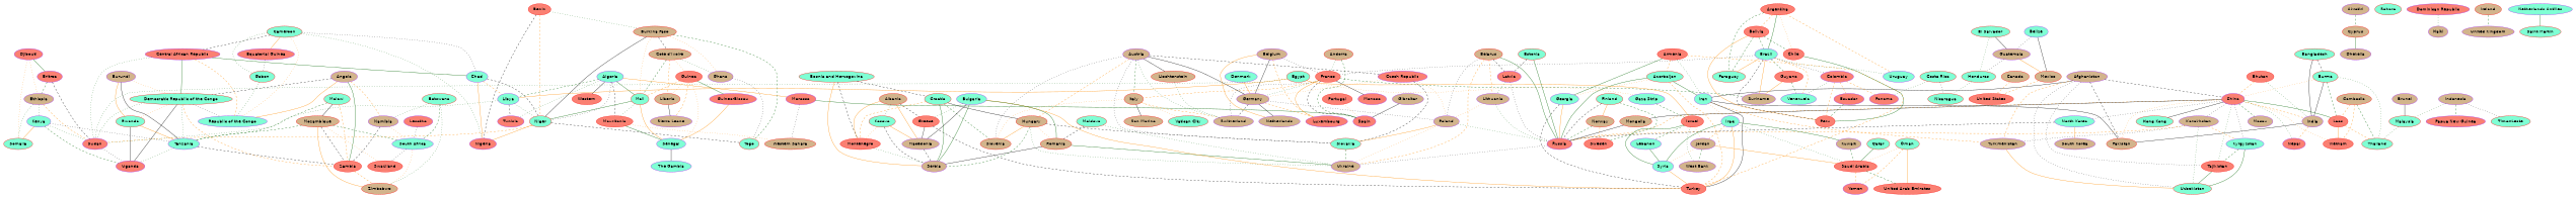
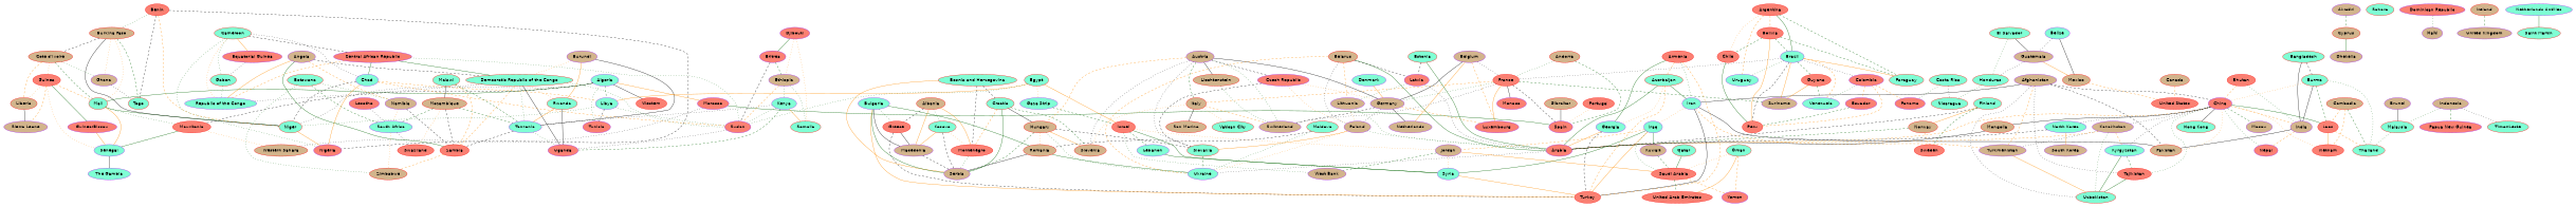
  strict graph {
    fontname="DejaVu Sans"
    node [color=red fillcolor=aquamarine fontname="DejaVu Sans" style=filled]
    edge [color=darkorange fontname="DejaVu Sans" style=dashed]
    Afghanistan [color=purple fillcolor=tan]
    China [color=purple fillcolor=salmon]
    Iran [color=purple]
    Pakistan [fillcolor=tan]
    Tajikistan [fillcolor=salmon]
    Turkmenistan [color=purple fillcolor=tan]
    Uzbekistan
-   Russia [color=purple fillcolor=salmon]
+   Russia [color=purple fillcolor=salmon label=Arabia]
    India [color=purple fillcolor=tan]
    Laos [fillcolor=salmon]
    Vietnam [fillcolor=salmon]
    "Hong Kong"
    Kazakhstan [color=purple fillcolor=tan]
    Kyrgyzstan [color=purple]
    Macau [color=purple fillcolor=tan]
    Mongolia [fillcolor=tan]
    Nepal [color=purple fillcolor=salmon]
    "North Korea" [color=purple]
    Turkey [fillcolor=salmon]
    Iraq [color=purple]
-   Ukraine [color=purple fillcolor=tan]
+   Ukraine [color=purple]
    Thailand
    "South Korea" [color=purple fillcolor=tan]
    Jordan [color=purple fillcolor=tan]
    Syria [color=purple]
    Kuwait [color=purple fillcolor=tan]
    "Saudi Arabia" [fillcolor=salmon]
    Akrotiri [color=purple fillcolor=tan]
    Cyprus [fillcolor=tan]
    Dhekelia [color=purple fillcolor=tan]
    Albania [fillcolor=tan]
    Greece [fillcolor=salmon]
    Kosovo
    Macedonia [color=purple fillcolor=tan]
    Montenegro [fillcolor=salmon]
    Serbia [color=purple fillcolor=tan]
    Algeria [color=purple]
    Libya [color=purple]
    Mali
    Mauritania [fillcolor=salmon]
    Morocco [color=purple fillcolor=salmon]
    Niger
    Tunisia [color=purple fillcolor=salmon]
    Western [fillcolor=salmon]
    Sudan [color=purple fillcolor=salmon]
    Senegal [color=purple]
    "Western Sahara" [fillcolor=tan]
    Spain [color=purple fillcolor=salmon]
    Nigeria [color=purple fillcolor=salmon]
    Uganda [color=purple fillcolor=salmon]
    "The Gambia" [color=purple]
    Sahara
    Andorra [fillcolor=tan]
    France [fillcolor=salmon]
    Germany [color=purple fillcolor=tan]
    Italy [fillcolor=tan]
    Switzerland [color=purple fillcolor=tan]
    Luxembourg [color=purple fillcolor=salmon]
    Suriname [color=purple fillcolor=tan]
    Monaco [color=purple fillcolor=salmon]
    Poland [color=purple fillcolor=tan]
    Netherlands [color=purple fillcolor=tan]
    Slovenia [fillcolor=tan]
    "San Marino" [fillcolor=tan]
    "Vatican City"
    Angola [color=purple fillcolor=tan]
    "Democratic Republic of the Congo"
    Namibia [color=purple fillcolor=tan]
    "Republic of the Congo" [color=purple]
    Zambia [fillcolor=salmon]
    Rwanda
    Tanzania [color=purple]
    "South Africa" [color=purple]
    Zimbabwe [fillcolor=tan]
    Swaziland [fillcolor=salmon]
    Argentina [fillcolor=salmon]
    Bolivia [fillcolor=salmon]
    Brazil [color=purple]
    Chile [fillcolor=salmon]
    Paraguay
    Uruguay [color=purple]
    Peru [fillcolor=salmon]
    Colombia [color=purple fillcolor=salmon]
    Guyana [fillcolor=salmon]
    Venezuela [color=purple]
    Ecuador [color=purple fillcolor=salmon]
    Panama [color=purple fillcolor=salmon]
    Armenia [fillcolor=salmon]
    Azerbaijan
    Georgia [color=purple]
    Austria [color=purple fillcolor=tan]
    "Czech Republic" [color=purple fillcolor=salmon]
    Hungary [fillcolor=tan]
    Liechtenstein [fillcolor=tan]
    Slovakia
    Romania [fillcolor=tan]
    Bangladesh
    Burma
    Belarus [fillcolor=tan]
    Latvia [color=purple fillcolor=salmon]
    Lithuania [color=purple fillcolor=tan]
    Belgium [color=purple fillcolor=tan]
    Belize [color=purple]
    Guatemala [color=purple fillcolor=tan]
    Mexico [fillcolor=tan]
    Honduras
    "United States" [fillcolor=salmon]
    Nicaragua
    Benin [fillcolor=salmon]
    "Burkina Faso" [fillcolor=tan]
    Togo
    "Cote d'Ivoire" [fillcolor=tan]
    Ghana [color=purple fillcolor=tan]
    Guinea [fillcolor=salmon]
    Liberia [fillcolor=tan]
    Bhutan [fillcolor=salmon]
    "Bosnia and Herzegovina"
    Croatia
    Botswana
    Brunei [color=purple fillcolor=tan]
    Malaysia
    Bulgaria [color=purple]
    "Guinea-Bissau" [color=purple fillcolor=salmon]
    "Sierra Leone" [color=purple fillcolor=tan]
    Burundi [color=purple fillcolor=tan]
    Cambodia [fillcolor=tan]
    Cameroon
    "Central African Republic" [color=purple fillcolor=salmon]
    Chad [color=purple]
    "Equatorial Guinea" [color=purple fillcolor=salmon]
    Gabon
    Canada [fillcolor=tan]
    "Costa Rica"
    Denmark [color=purple]
    Djibouti [color=purple fillcolor=salmon]
    Eritrea [color=purple fillcolor=salmon]
    Ethiopia [color=purple fillcolor=tan]
    Somalia
    Kenya [color=purple]
    "Dominican Republic" [color=purple fillcolor=salmon]
    Haiti [color=purple fillcolor=tan]
    Egypt
    "Gaza Strip" [color=purple]
    Israel [fillcolor=salmon]
    Lebanon [color=purple]
    "West Bank" [color=purple fillcolor=tan]
    "El Salvador"
    Estonia
    Finland
    Norway [fillcolor=tan]
    Sweden [fillcolor=salmon]
-   Gibraltar [color=purple fillcolor=tan]
+   Gibraltar [fillcolor=tan]
    Indonesia [color=purple fillcolor=tan]
    "Papua New Guinea" [color=purple fillcolor=salmon]
    "Timor-Leste"
    "United Arab Emirates" [fillcolor=salmon]
    Yemen [color=purple fillcolor=salmon]
    Ireland [fillcolor=tan]
    "United Kingdom" [color=purple fillcolor=tan]
    Lesotho [color=purple fillcolor=salmon]
    Malawi
    Mozambique [fillcolor=tan]
    Moldova
    "Netherlands Antilles" [color=purple]
    "Saint Martin"
    Oman
    Portugal [fillcolor=salmon]
    Qatar
    Afghanistan -- China [color=black]
    Afghanistan -- Iran [color=black style=solid]
    Afghanistan -- Pakistan [color=black]
    Afghanistan -- Tajikistan [color=black style=dotted]
    Afghanistan -- Turkmenistan
    Afghanistan -- Uzbekistan [color=black style=dotted]
    China -- Pakistan [style=dotted]
    China -- Tajikistan [color=darkgreen style=dotted]
    China -- Russia
    China -- India
    China -- Laos [color=darkgreen style=solid]
    China -- Vietnam [style=dotted]
    China -- "Hong Kong" [color=black style=solid]
    China -- Kazakhstan [color=black style=dotted]
    China -- Kyrgyzstan [color=black style=dotted]
    China -- Macau [color=darkgreen]
    China -- Mongolia [color=black style=solid]
    China -- Nepal [color=darkgreen style=dotted]
    China -- "North Korea" [color=black style=dotted]
    Iran -- Pakistan [color=black style=solid]
    Iran -- Turkmenistan
    Iran -- Turkey [color=black style=solid]
    Iran -- Iraq [style=dotted]
    Tajikistan -- Uzbekistan [color=darkgreen style=solid]
    Turkmenistan -- Uzbekistan [style=solid]
    Russia -- Ukraine [color=black style=dotted]
    India -- Pakistan [color=black style=solid]
    India -- Nepal
    Laos -- Vietnam [style=solid]
    Laos -- Thailand
    Kazakhstan -- Turkmenistan [color=black style=dotted]
    Kazakhstan -- Uzbekistan [color=darkgreen style=dotted]
    Kazakhstan -- Russia
    Kazakhstan -- Kyrgyzstan
    Kyrgyzstan -- Tajikistan [color=darkgreen]
    Kyrgyzstan -- Uzbekistan [color=darkgreen style=solid]
    Mongolia -- Russia [color=black style=solid]
    "North Korea" -- Russia [color=black]
    "North Korea" -- "South Korea" [style=solid]
    Iraq -- Turkey [style=solid]
    Iraq -- Jordan
    Iraq -- Syria [color=darkgreen style=solid]
    Iraq -- Kuwait [color=darkgreen style=solid]
    Iraq -- "Saudi Arabia" [color=darkgreen style=dotted]
    Jordan -- Syria [style=dotted]
    Jordan -- "Saudi Arabia" [style=solid]
    Jordan -- "West Bank" [color=darkgreen]
    Syria -- Turkey [style=solid]
    Kuwait -- "Saudi Arabia" [color=darkgreen]
    "Saudi Arabia" -- "United Arab Emirates" [color=darkgreen]
    "Saudi Arabia" -- Yemen
    Akrotiri -- Cyprus [color=darkgreen]
    Cyprus -- Dhekelia [color=darkgreen style=solid]
    Albania -- Greece [color=black]
    Albania -- Kosovo [color=darkgreen style=dotted]
    Albania -- Macedonia [style=solid]
    Albania -- Montenegro [style=solid]
    Greece -- Turkey [color=black]
    Greece -- Macedonia [color=black style=solid]
    Kosovo -- Macedonia [style=solid]
    Kosovo -- Montenegro [style=dotted]
    Kosovo -- Serbia [color=black]
    Macedonia -- Serbia [color=black]
    Montenegro -- Serbia [color=darkgreen style=dotted]
    Algeria -- Libya [color=darkgreen]
    Algeria -- Mali [color=darkgreen style=solid]
    Algeria -- Mauritania [color=black]
    Algeria -- Morocco [style=solid]
    Algeria -- Niger [color=black style=dotted]
    Algeria -- Tunisia [color=darkgreen style=dotted]
    Algeria -- Western [color=black style=solid]
    Libya -- Niger [color=darkgreen style=dotted]
    Libya -- Tunisia [color=black]
    Libya -- Sudan [color=darkgreen style=dotted]
    Mali -- Mauritania [color=darkgreen style=dotted]
    Mali -- Niger [color=darkgreen style=solid]
    Mali -- Senegal [style=solid]
    Mauritania -- Senegal [color=darkgreen style=solid]
    Mauritania -- "Western Sahara" [style=dotted]
    Morocco -- "Western Sahara" [color=black style=dotted]
    Morocco -- Spain [color=darkgreen style=solid]
    Niger -- Nigeria [style=solid]
    Sudan -- Uganda [color=black style=dotted]
    Senegal -- "The Gambia" [color=black style=solid]
    Andorra -- Spain [color=darkgreen]
    Andorra -- France [color=darkgreen style=dotted]
    France -- Spain [color=black]
    France -- Germany [color=darkgreen style=dotted]
    France -- Italy
    France -- Switzerland [color=black style=dotted]
    France -- Luxembourg [style=solid]
    France -- Suriname [color=darkgreen]
    France -- Monaco [color=black style=solid]
    Germany -- Switzerland [color=black]
    Germany -- Luxembourg
    Germany -- Poland [color=black style=dotted]
    Germany -- Netherlands [color=black style=solid]
    Italy -- Switzerland
    Italy -- Slovenia [style=dotted]
    Italy -- "San Marino" [color=black style=solid]
    Italy -- "Vatican City" [style=dotted]
    Poland -- Russia [color=darkgreen style=dotted]
    Poland -- Ukraine [style=dotted]
    Poland -- Slovakia [style=solid]
    Angola -- "Democratic Republic of the Congo" [color=black]
    Angola -- Namibia
    Angola -- "Republic of the Congo" [style=solid]
    Angola -- Zambia [color=darkgreen style=solid]
    "Democratic Republic of the Congo" -- Sudan [color=darkgreen style=dotted]
    "Democratic Republic of the Congo" -- Uganda [color=black style=solid]
    "Democratic Republic of the Congo" -- "Republic of the Congo" [color=black style=dotted]
    "Democratic Republic of the Congo" -- Zambia
    "Democratic Republic of the Congo" -- Rwanda [style=dotted]
    "Democratic Republic of the Congo" -- Tanzania [color=darkgreen style=dotted]
    Namibia -- Zambia [color=black]
    Namibia -- "South Africa" [style=dotted]
    Zambia -- Zimbabwe
    Rwanda -- Uganda [color=black style=solid]
    Rwanda -- Tanzania [style=solid]
    Tanzania -- Uganda [color=darkgreen style=dotted]
    Tanzania -- Zambia [color=black]
    "South Africa" -- Zimbabwe [style=dotted]
    "South Africa" -- Swaziland [color=black style=dotted]
    Argentina -- Bolivia
    Argentina -- Brazil [color=darkgreen style=solid]
    Argentina -- Chile [style=dotted]
    Argentina -- Paraguay [color=darkgreen]
    Argentina -- Uruguay
    Bolivia -- Brazil [color=darkgreen]
    Bolivia -- Chile [color=darkgreen]
    Bolivia -- Paraguay [color=darkgreen]
    Bolivia -- Peru [style=solid]
    Brazil -- France [color=black style=dotted]
    Brazil -- Suriname [style=solid]
    Brazil -- Paraguay [style=solid]
    Brazil -- Uruguay [color=darkgreen style=dotted]
    Brazil -- Peru [color=black]
    Brazil -- Colombia [color=black style=dotted]
    Brazil -- Guyana [color=darkgreen]
    Brazil -- Venezuela
    Chile -- Peru [color=darkgreen style=solid]
    Colombia -- Peru
    Colombia -- Venezuela [color=darkgreen style=dotted]
    Colombia -- Ecuador
    Colombia -- Panama
    Guyana -- Suriname [style=solid]
    Guyana -- Venezuela [color=darkgreen]
    Ecuador -- Peru [color=darkgreen]
    Armenia -- Iran [color=darkgreen style=dotted]
    Armenia -- Turkey
    Armenia -- Azerbaijan
    Armenia -- Georgia [color=darkgreen style=solid]
    Azerbaijan -- Iran [color=darkgreen style=solid]
    Azerbaijan -- Russia [color=darkgreen style=solid]
    Azerbaijan -- Turkey
    Azerbaijan -- Georgia [style=dotted]
    Georgia -- Russia [style=solid]
    Georgia -- Turkey [color=black]
    Austria -- Germany [color=black style=solid]
    Austria -- Italy [color=darkgreen]
    Austria -- Switzerland [color=darkgreen style=dotted]
    Austria -- Slovenia [color=black style=dotted]
    Austria -- "Czech Republic" [color=black]
    Austria -- Hungary
    Austria -- Liechtenstein [color=black style=solid]
    Austria -- Slovakia [color=black style=dotted]
    "Czech Republic" -- Germany [style=dotted]
    "Czech Republic" -- Poland [style=dotted]
    "Czech Republic" -- Slovakia [color=black]
    Hungary -- Ukraine [color=darkgreen style=dotted]
    Hungary -- Serbia [color=darkgreen]
    Hungary -- Slovenia [style=solid]
    Hungary -- Slovakia [color=black]
    Hungary -- Romania [style=dotted]
    Liechtenstein -- Switzerland [color=darkgreen style=dotted]
    Slovakia -- Ukraine [color=darkgreen]
    Romania -- Ukraine [color=darkgreen style=solid]
    Romania -- Serbia [color=black style=solid]
    Bangladesh -- India [color=black style=solid]
    Bangladesh -- Burma [color=black]
    Burma -- China [style=dotted]
    Burma -- India [color=black style=solid]
    Burma -- Laos [color=darkgreen]
    Burma -- Thailand [color=darkgreen style=dotted]
    Belarus -- Russia [color=darkgreen style=solid]
    Belarus -- Ukraine
    Belarus -- Poland [color=black style=dotted]
    Belarus -- Latvia [color=black]
    Belarus -- Lithuania
    Latvia -- Russia [color=black style=dotted]
    Latvia -- Lithuania [color=darkgreen style=dotted]
    Lithuania -- Russia [color=darkgreen style=dotted]
    Lithuania -- Poland [style=dotted]
    Belgium -- France [color=black style=dotted]
    Belgium -- Germany [color=black style=solid]
    Belgium -- Luxembourg
    Belgium -- Netherlands [style=solid]
    Belize -- Guatemala [color=black style=dotted]
    Belize -- Mexico [color=black style=solid]
    Guatemala -- Mexico [style=solid]
    Guatemala -- Honduras [color=black style=dotted]
    Mexico -- "United States"
    Honduras -- Nicaragua [color=darkgreen style=dotted]
    Benin -- Niger
    Benin -- Nigeria [color=black]
    Benin -- "Burkina Faso" [color=darkgreen style=dotted]
-   Niger -- Togo [color=black]
+   Benin -- Togo [color=black]
    "Burkina Faso" -- Mali [style=dotted]
    "Burkina Faso" -- Niger [color=black style=solid]
    "Burkina Faso" -- Togo [color=darkgreen]
    "Burkina Faso" -- "Cote d'Ivoire" [color=black]
    "Burkina Faso" -- Ghana [style=dotted]
    "Cote d'Ivoire" -- Mali [color=darkgreen]
    "Cote d'Ivoire" -- Ghana [color=darkgreen style=dotted]
    "Cote d'Ivoire" -- Guinea [style=dotted]
    "Cote d'Ivoire" -- Liberia
    Ghana -- Togo [color=black style=dotted]
    Guinea -- Mali
    Guinea -- Senegal [style=dotted]
    Guinea -- Liberia [style=dotted]
    Guinea -- "Guinea-Bissau" [color=darkgreen style=solid]
    Guinea -- "Sierra Leone"
    Liberia -- "Sierra Leone" [color=black style=solid]
    Bhutan -- China
    Bhutan -- India [color=darkgreen style=dotted]
    "Bosnia and Herzegovina" -- Montenegro [color=black]
    "Bosnia and Herzegovina" -- Serbia [style=solid]
    "Bosnia and Herzegovina" -- Croatia [color=black]
    Croatia -- Montenegro
    Croatia -- Serbia [color=darkgreen style=solid]
    Croatia -- Slovenia [color=darkgreen]
    Croatia -- Hungary [color=black style=solid]
    Botswana -- Namibia [color=darkgreen style=dotted]
    Botswana -- "South Africa" [color=darkgreen]
    Botswana -- Zimbabwe [color=darkgreen style=dotted]
    Brunei -- Malaysia [color=black style=solid]
    Malaysia -- Thailand [color=darkgreen style=dotted]
    Bulgaria -- Turkey [style=solid]
    Bulgaria -- Greece [color=darkgreen style=dotted]
    Bulgaria -- Macedonia [color=black style=solid]
    Bulgaria -- Serbia [color=darkgreen style=solid]
    Bulgaria -- Romania [color=darkgreen style=solid]
    "Guinea-Bissau" -- Senegal [style=solid]
    Burundi -- "Democratic Republic of the Congo" [style=dotted]
    Burundi -- Rwanda [style=solid]
    Burundi -- Tanzania [color=black style=solid]
    Cambodia -- Laos
    Cambodia -- Vietnam
    Cambodia -- Thailand [color=darkgreen]
    Cameroon -- Nigeria [color=darkgreen style=dotted]
    Cameroon -- "Republic of the Congo" [style=dotted]
    Cameroon -- "Central African Republic" [color=black]
    Cameroon -- Chad [color=black style=dotted]
    Cameroon -- "Equatorial Guinea" [style=solid]
    Cameroon -- Gabon [color=darkgreen style=dotted]
    "Central African Republic" -- Sudan [color=darkgreen style=dotted]
    "Central African Republic" -- "Democratic Republic of the Congo" [color=darkgreen style=solid]
    "Central African Republic" -- "Republic of the Congo"
    "Central African Republic" -- Chad [color=darkgreen style=solid]
    Chad -- Libya
    Chad -- Niger [color=black]
-   Niger -- Sudan
+   Chad -- Sudan
    Chad -- Nigeria [style=solid]
    "Equatorial Guinea" -- Gabon [color=black style=dotted]
    Gabon -- "Republic of the Congo" [color=darkgreen style=dotted]
    Canada -- "United States"
    "Costa Rica" -- Panama [color=darkgreen style=dotted]
    "Costa Rica" -- Nicaragua [color=black style=dotted]
    Denmark -- Germany [style=solid]
    Djibouti -- Eritrea [color=darkgreen style=solid]
    Djibouti -- Ethiopia [style=dotted]
    Djibouti -- Somalia [style=dotted]
    Eritrea -- Sudan [color=black]
    Eritrea -- Ethiopia [color=darkgreen]
    Ethiopia -- Sudan
    Ethiopia -- Somalia [color=darkgreen style=dotted]
    Ethiopia -- Kenya [color=darkgreen style=dotted]
    Kenya -- Sudan [color=darkgreen style=dotted]
    Kenya -- Uganda [color=darkgreen]
    Kenya -- Tanzania [color=black style=dotted]
    Kenya -- Somalia [style=solid]
    "Dominican Republic" -- Haiti [color=darkgreen style=dotted]
    Egypt -- Libya [style=solid]
    Egypt -- Sudan [color=darkgreen style=dotted]
    Egypt -- "Gaza Strip" [style=dotted]
    Egypt -- Israel [style=solid]
    "Gaza Strip" -- Israel [color=darkgreen]
    Israel -- Jordan [style=dotted]
    Israel -- Syria [color=darkgreen style=solid]
    Israel -- Lebanon [color=darkgreen]
    Israel -- "West Bank" [color=darkgreen style=dotted]
    Lebanon -- Syria [color=darkgreen style=solid]
    "El Salvador" -- Guatemala [color=black style=solid]
    "El Salvador" -- Honduras [color=darkgreen style=dotted]
    Estonia -- Russia [color=darkgreen style=solid]
    Estonia -- Latvia [color=black]
    Finland -- Russia [color=black]
    Finland -- Norway [style=solid]
    Finland -- Sweden [color=darkgreen]
    Norway -- Russia [color=darkgreen]
    Norway -- Sweden
    Gibraltar -- Spain [color=black style=solid]
    Indonesia -- Malaysia [color=darkgreen style=dotted]
    Indonesia -- "Papua New Guinea" [color=darkgreen]
    Indonesia -- "Timor-Leste" [color=black style=dotted]
    Ireland -- "United Kingdom" [color=darkgreen]
    Lesotho -- "South Africa" [color=black style=dotted]
    Malawi -- Zambia
    Malawi -- Tanzania [color=darkgreen]
    Malawi -- Mozambique [color=black style=solid]
    Mozambique -- Zambia [color=black]
    Mozambique -- Tanzania [color=darkgreen]
    Mozambique -- "South Africa" [color=darkgreen]
-   Mozambique -- Zimbabwe [style=solid]
    Mozambique -- Swaziland [style=dotted]
    Moldova -- Ukraine [color=darkgreen style=dotted]
    Moldova -- Romania [color=black]
    "Netherlands Antilles" -- "Saint Martin" [color=darkgreen style=solid]
    Oman -- "Saudi Arabia" [style=dotted]
    Oman -- "United Arab Emirates" [style=solid]
    Oman -- Yemen
    Portugal -- Spain [style=dotted]
    Qatar -- "Saudi Arabia" [color=darkgreen style=solid]
  }
